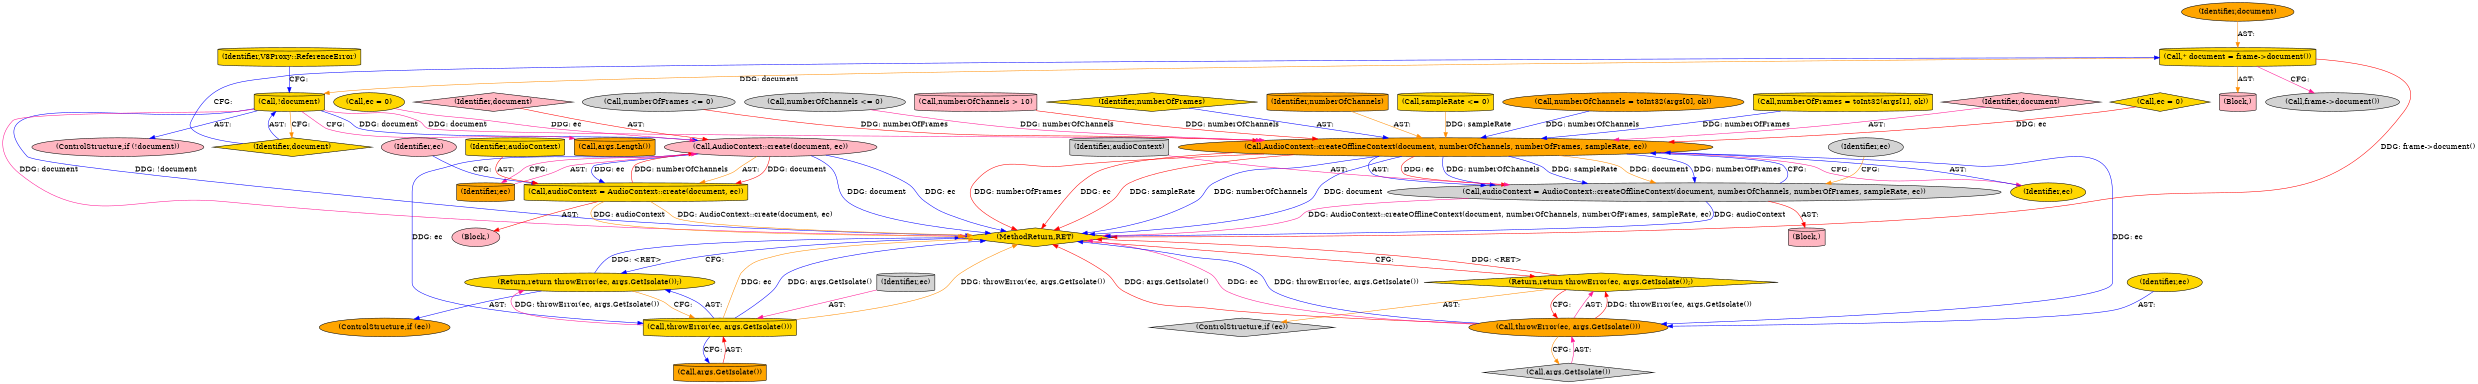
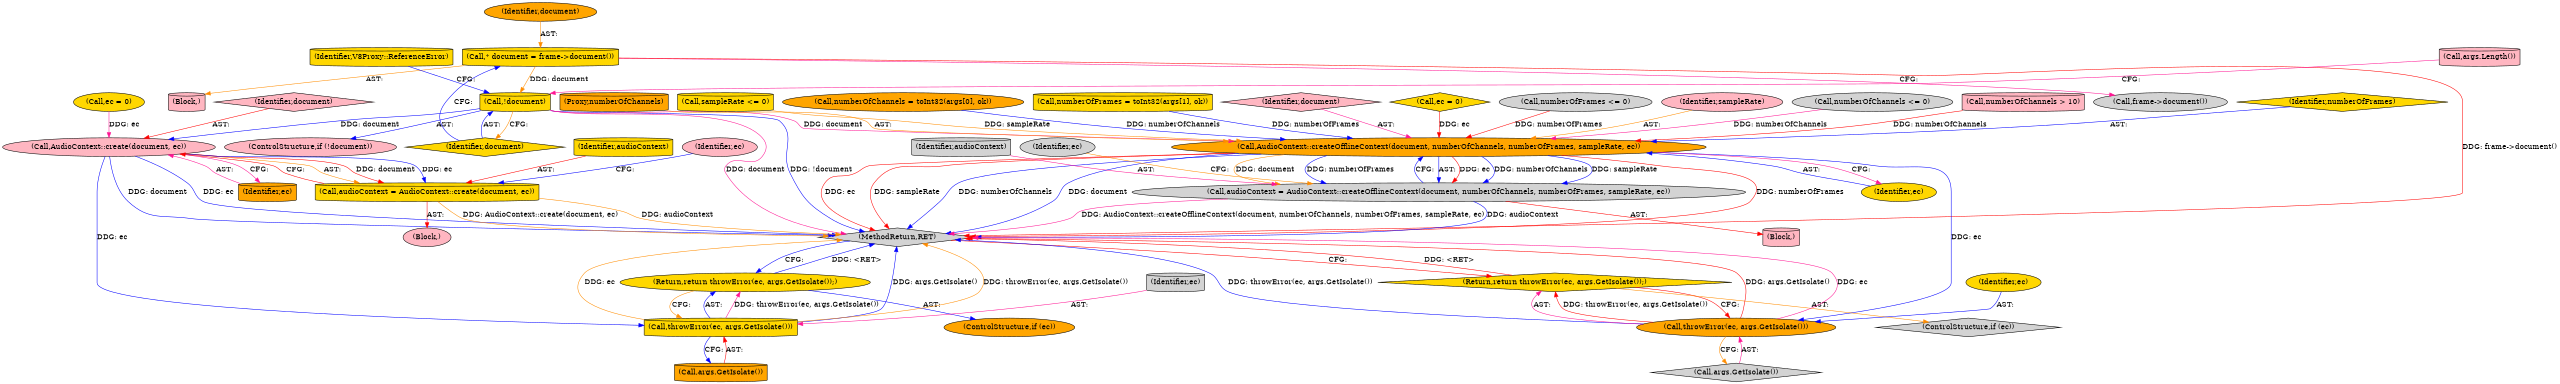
  digraph {
    node [fillcolor=gold shape=ellipse style=filled]
    edge [color=blue]
    n1 [label="(Call,* document = frame->document())" shape=cylinder]
    n2 [label="(Call,!document)" shape=cylinder]
    n3 [fillcolor=lightpink label="(Block,)" shape=cylinder]
    n4 [fillcolor=lightgrey label="(Call,frame->document())"]
-   n5 [label="(MethodReturn,RET)" shape=diamond]
+   n5 [fillcolor=lightgrey label="(MethodReturn,RET)" shape=diamond]
    n6 [fillcolor=lightpink label="(Call,AudioContext::create(document, ec))"]
    n7 [fillcolor=orange label="(Call,AudioContext::createOfflineContext(document, numberOfChannels, numberOfFrames, sampleRate, ec))"]
    n8 [fillcolor=lightpink label="(ControlStructure,if (!document))"]
    n9 [label="(Identifier,document)" shape=diamond]
    n10 [label="(Return,return throwError(ec, args.GetIsolate());)"]
    n11 [label="(Return,return throwError(ec, args.GetIsolate());)" shape=diamond]
    n12 [label="(Call,audioContext = AudioContext::create(document, ec))" shape=cylinder]
    n13 [label="(Call,throwError(ec, args.GetIsolate()))" shape=cylinder]
    n14 [fillcolor=orange label="(Identifier,ec)" shape=cylinder]
    n15 [fillcolor=lightgrey label="(Call,audioContext = AudioContext::createOfflineContext(document, numberOfChannels, numberOfFrames, sampleRate, ec))"]
    n16 [fillcolor=orange label="(Call,throwError(ec, args.GetIsolate()))"]
    n17 [label="(Identifier,ec)"]
    n18 [fillcolor=lightpink label="(Block,)"]
    n19 [fillcolor=orange label="(Call,args.GetIsolate())" shape=cylinder]
    n20 [fillcolor=orange label="(ControlStructure,if (ec))"]
    n21 [fillcolor=lightpink label="(Block,)" shape=cylinder]
    n22 [fillcolor=lightgrey label="(Call,args.GetIsolate())" shape=diamond]
    n23 [fillcolor=lightgrey label="(ControlStructure,if (ec))" shape=diamond]
    n24 [fillcolor=lightgrey label="(Identifier,ec)"]
    n25 [label="(Identifier,ec)"]
    n26 [fillcolor=lightpink label="(Identifier,ec)"]
    n27 [fillcolor=lightgrey label="(Call,numberOfFrames <= 0)"]
+   n28 [fillcolor=lightpink label="(Identifier,sampleRate)"]
    n29 [fillcolor=lightgrey label="(Call,numberOfChannels <= 0)"]
    n30 [fillcolor=lightgrey label="(Identifier,audioContext)" shape=cylinder]
    n31 [fillcolor=lightgrey label="(Identifier,ec)" shape=cylinder]
    n32 [fillcolor=lightpink label="(Call,numberOfChannels > 10)" shape=cylinder]
    n33 [label="(Identifier,numberOfFrames)" shape=diamond]
-   n34 [fillcolor=orange label="(Identifier,numberOfChannels)" shape=cylinder]
+   n34 [fillcolor=orange label="(Proxy,numberOfChannels)" shape=cylinder]
    n35 [label="(Call,sampleRate <= 0)" shape=cylinder]
    n36 [label="(Identifier,V8Proxy::ReferenceError)" shape=cylinder]
    n37 [fillcolor=orange label="(Call,numberOfChannels = toInt32(args[0], ok))"]
-   n38 [fillcolor=orange label="(Call,args.Length())" shape=cylinder]
+   n38 [fillcolor=lightpink label="(Call,args.Length())" shape=cylinder]
    n39 [label="(Call,numberOfFrames = toInt32(args[1], ok))" shape=cylinder]
    n40 [fillcolor=lightpink label="(Identifier,document)" shape=diamond]
    n41 [fillcolor=lightpink label="(Identifier,document)" shape=diamond]
    n42 [label="(Call,ec = 0)" shape=diamond]
    n43 [label="(Call,ec = 0)"]
    n44 [fillcolor=orange label="(Identifier,document)"]
    n45 [label="(Identifier,audioContext)" shape=cylinder]
    n1 -> n2 [color=darkorange label="DDG: document"]
    n1 -> n3 [color=darkorange label="AST: "]
    n1 -> n4 [color=deeppink label="CFG: "]
    n1 -> n5 [color=red label="DDG: frame->document()"]
    n2 -> n5 [label="DDG: !document"]
    n2 -> n5 [color=deeppink label="DDG: document"]
    n2 -> n6 [label="DDG: document"]
    n2 -> n7 [color=deeppink label="DDG: document"]
    n2 -> n8 [label="AST: "]
    n2 -> n9 [color=darkorange label="CFG: "]
    n5 -> n10 [label="CFG: "]
    n5 -> n11 [color=red label="CFG: "]
    n6 -> n5 [label="DDG: document"]
    n6 -> n5 [label="DDG: ec"]
    n6 -> n12 [color=darkorange label="AST: "]
    n6 -> n12 [color=red label="DDG: document"]
    n6 -> n12 [label="DDG: ec"]
    n6 -> n13 [label="DDG: ec"]
    n6 -> n14 [color=deeppink label="CFG: "]
    n7 -> n5 [color=red label="DDG: numberOfFrames"]
    n7 -> n5 [color=red label="DDG: ec"]
    n7 -> n5 [color=red label="DDG: sampleRate"]
    n7 -> n5 [label="DDG: numberOfChannels"]
    n7 -> n5 [label="DDG: document"]
    n7 -> n15 [label="AST: "]
    n7 -> n15 [color=red label="DDG: ec"]
    n7 -> n15 [label="DDG: numberOfChannels"]
    n7 -> n15 [label="DDG: sampleRate"]
    n7 -> n15 [color=darkorange label="DDG: document"]
    n7 -> n15 [label="DDG: numberOfFrames"]
    n7 -> n16 [label="DDG: ec"]
    n7 -> n17 [color=deeppink label="CFG: "]
    n9 -> n1 [label="CFG: "]
    n9 -> n2 [label="AST: "]
    n10 -> n5 [label="DDG: <RET>"]
    n10 -> n13 [color=darkorange label="CFG: "]
    n10 -> n20 [label="AST: "]
    n11 -> n5 [color=red label="DDG: <RET>"]
    n11 -> n16 [color=red label="CFG: "]
    n11 -> n23 [color=darkorange label="AST: "]
    n12 -> n5 [color=darkorange label="DDG: audioContext"]
    n12 -> n5 [color=darkorange label="DDG: AudioContext::create(document, ec)"]
-   n12 -> n6 [color=red label="DDG: numberOfChannels"]
+   n12 -> n6 [color=red label="CFG: "]
    n12 -> n18 [color=red label="AST: "]
    n13 -> n5 [color=darkorange label="DDG: ec"]
    n13 -> n5 [label="DDG: args.GetIsolate()"]
    n13 -> n5 [color=darkorange label="DDG: throwError(ec, args.GetIsolate())"]
    n13 -> n10 [label="AST: "]
    n13 -> n10 [color=deeppink label="DDG: throwError(ec, args.GetIsolate())"]
    n13 -> n19 [label="CFG: "]
    n14 -> n6 [color=deeppink label="AST: "]
    n15 -> n5 [color=deeppink label="DDG: AudioContext::createOfflineContext(document, numberOfChannels, numberOfFrames, sampleRate, ec)"]
    n15 -> n5 [label="DDG: audioContext"]
    n15 -> n7 [label="CFG: "]
    n15 -> n21 [color=red label="AST: "]
    n16 -> n5 [color=red label="DDG: args.GetIsolate()"]
    n16 -> n5 [color=deeppink label="DDG: ec"]
    n16 -> n5 [label="DDG: throwError(ec, args.GetIsolate())"]
    n16 -> n11 [color=deeppink label="AST: "]
    n16 -> n11 [color=red label="DDG: throwError(ec, args.GetIsolate())"]
    n16 -> n22 [color=darkorange label="CFG: "]
    n17 -> n7 [label="AST: "]
    n19 -> n13 [color=red label="AST: "]
    n22 -> n16 [color=deeppink label="AST: "]
    n24 -> n15 [color=darkorange label="CFG: "]
    n25 -> n16 [label="AST: "]
    n26 -> n12 [label="CFG: "]
    n27 -> n7 [color=red label="DDG: numberOfFrames"]
+   n28 -> n7 [color=darkorange label="AST: "]
    n29 -> n7 [color=deeppink label="DDG: numberOfChannels"]
    n30 -> n15 [color=deeppink label="AST: "]
    n31 -> n13 [color=deeppink label="AST: "]
    n32 -> n7 [color=red label="DDG: numberOfChannels"]
    n33 -> n7 [label="AST: "]
    n34 -> n7 [color=darkorange label="AST: "]
    n35 -> n7 [color=darkorange label="DDG: sampleRate"]
    n36 -> n2 [label="CFG: "]
    n37 -> n7 [label="DDG: numberOfChannels"]
-   n2 -> n38 [color=deeppink label="CFG: "]
+   n38 -> n2 [color=deeppink label="CFG: "]
    n39 -> n7 [label="DDG: numberOfFrames"]
    n40 -> n7 [color=deeppink label="AST: "]
    n41 -> n6 [color=red label="AST: "]
    n42 -> n7 [color=red label="DDG: ec"]
    n43 -> n6 [color=deeppink label="DDG: ec"]
    n44 -> n1 [color=darkorange label="AST: "]
    n45 -> n12 [color=red label="AST: "]
  }
